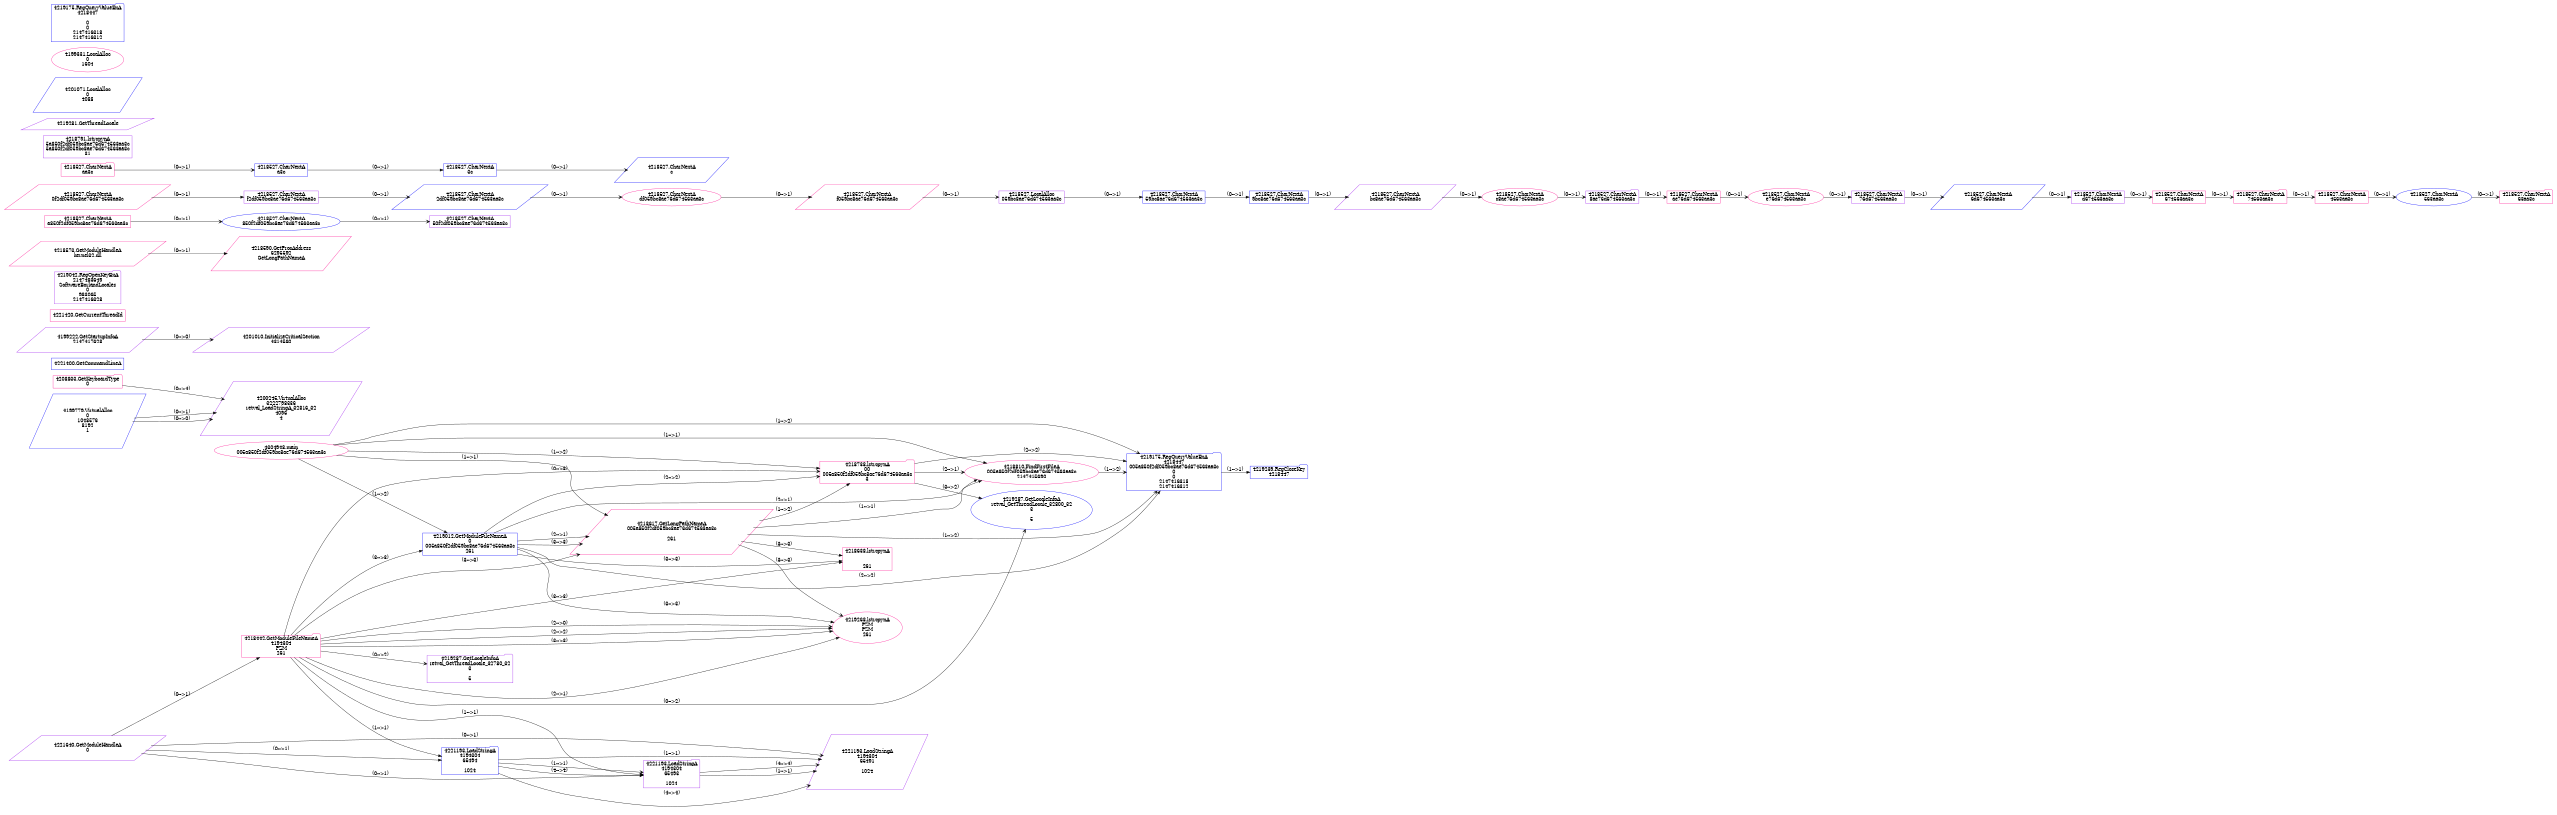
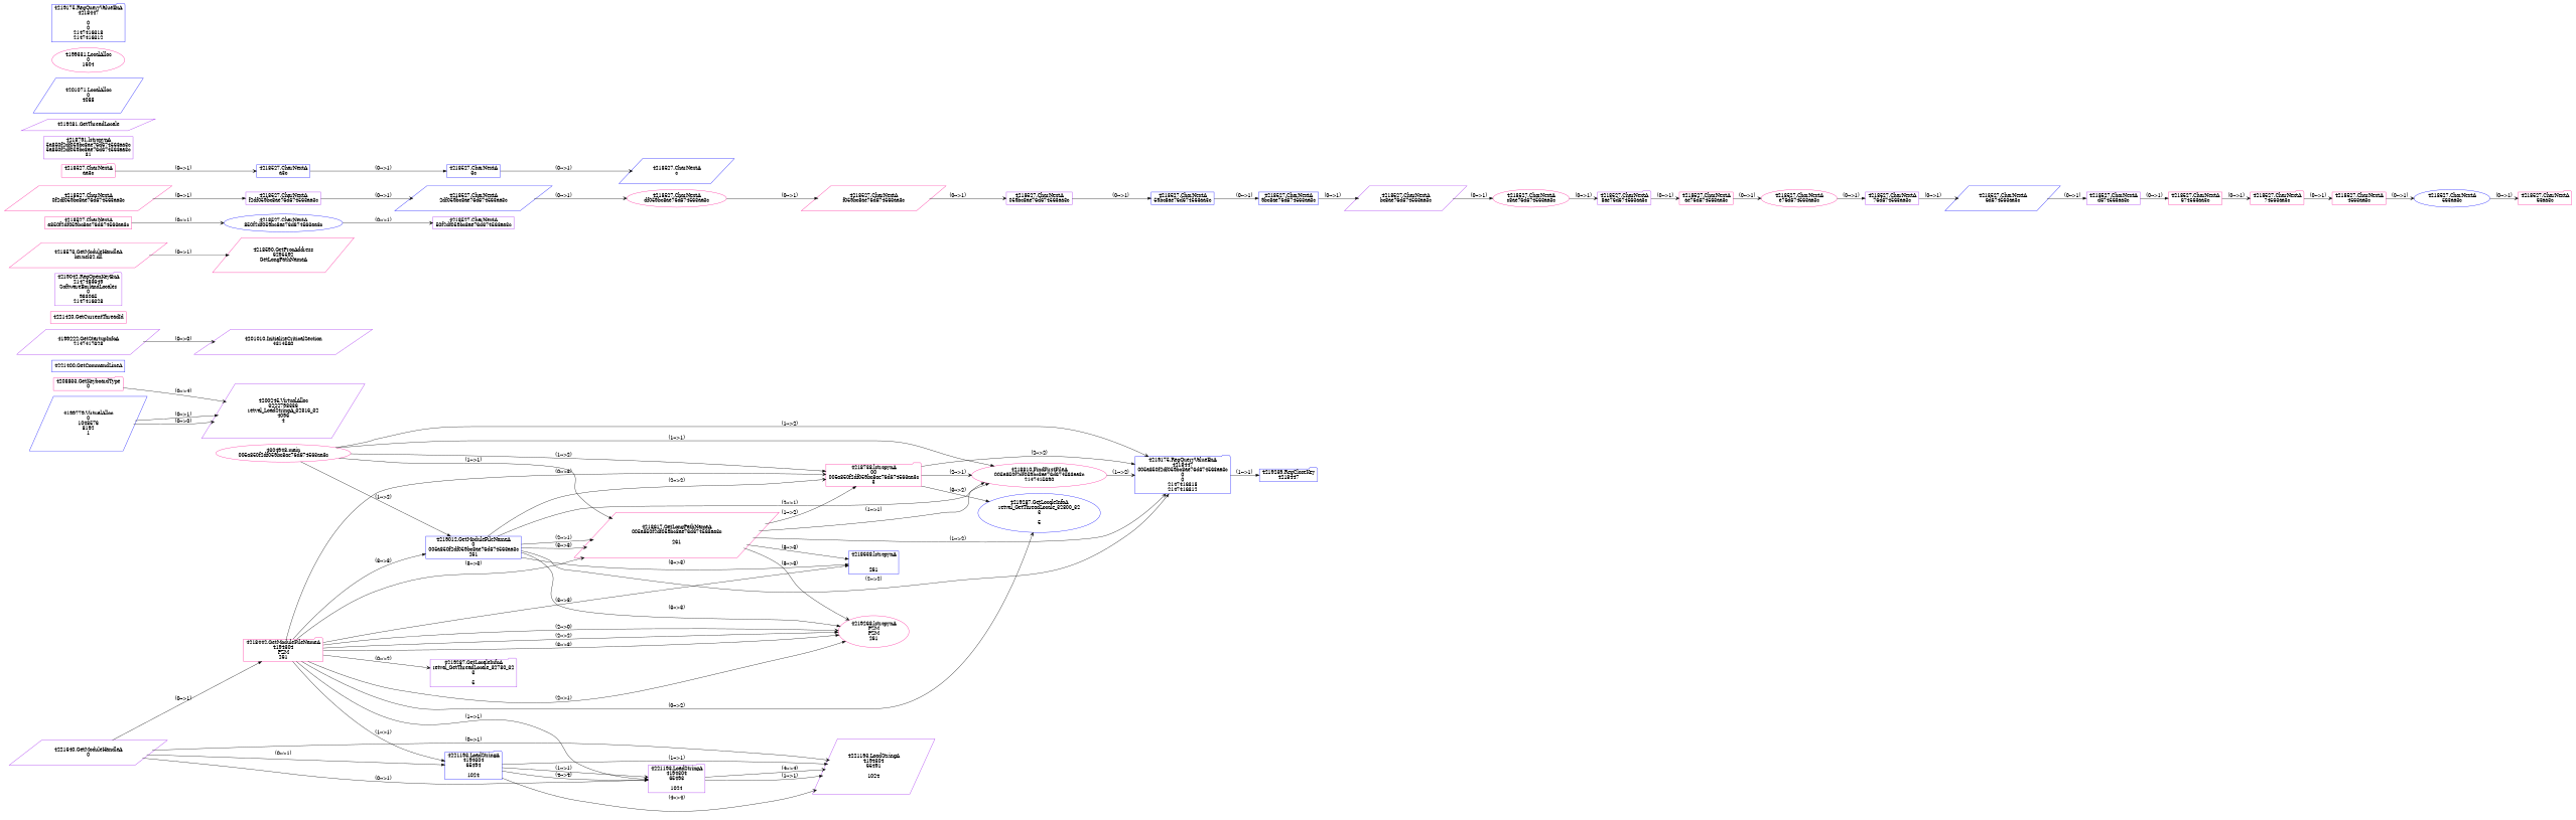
  digraph {
    rankdir=LR
    node [color=deeppink shape=box]
    edge [arrowhead=normal]
    n1 [label="4304948.main\n005a850f2df059bc8ae76d674563aa3c" shape=ellipse]
    n2 [color=blue label="4219012.GetModuleFileNameA\n0\n005a850f2df059bc8ae76d674563aa3c\n261"]
    n3 [label="4218617.GetLongPathNameA\n005a850f2df059bc8ae76d674563aa3c\n\n261" shape=parallelogram]
    n4 [label="4218738.lstrcpynA\n00\n005a850f2df059bc8ae76d674563aa3c\n3" shape=folder]
    n5 [label="4218810.FindFirstFileA\n005a850f2df059bc8ae76d674563aa3c\n2147415690" shape=ellipse]
    n6 [color=blue label="4219175.RegQueryValueExA\n4218447\n005a850f2df059bc8ae76d674563aa3c\n0\n0\n2147416318\n2147416312" shape=folder]
    n7 [label="4219268.lstrcpynA\nPZM\nPZM\n261" shape=ellipse]
-   n8 [label="4218638.lstrcpynA\n\n\n261"]
+   n8 [color=blue label="4218638.lstrcpynA\n\n\n261"]
    n9 [color=blue label="4219287.GetLocaleInfoA\nretval_GetThreadLocale_32800_32\n3\n\n5" shape=ellipse]
    n10 [color=blue label="4219239.RegCloseKey\n4218447" shape=folder]
    n11 [color=purple label="4221640.GetModuleHandleA\n0" shape=parallelogram]
    n12 [label="4218442.GetModuleFileNameA\n4194304\nPZM\n261" shape=folder]
    n13 [color=blue label="4221193.LoadStringA\n4194304\n65494\n\n1024" shape=folder]
    n14 [color=purple label="4221193.LoadStringA\n4194304\n65493\n\n1024" shape=folder]
    n15 [color=purple label="4221193.LoadStringA\n4194304\n65491\n\n1024" shape=parallelogram]
    n16 [color=purple label="4219287.GetLocaleInfoA\nretval_GetThreadLocale_32780_32\n3\n\n5" shape=folder]
    n17 [label="4208833.GetKeyboardType\n0" shape=folder]
    n18 [color=purple label="4200245.VirtualAlloc\n3222798336\nretval_LoadStringA_32816_32\n4096\n4" shape=parallelogram]
    n19 [color=blue label="4221400.GetCommandLineA\n"]
    n20 [color=purple label="4199222.GetStartupInfoA\n2147417628" shape=parallelogram]
    n21 [color=purple label="4201010.InitializeCriticalSection\n4314560" shape=parallelogram]
    n22 [label="4221420.GetCurrentThreadId\n"]
    n23 [color=purple label="4219042.RegOpenKeyExA\n2147483649\nSoftware\Borland\Locales\n0\n983065\n2147416328" shape=folder]
    n24 [label="4218573.GetModuleHandleA\nkernel32.dll" shape=parallelogram]
    n25 [label="4218590.GetProcAddress\n6295592\nGetLongPathNameA" shape=parallelogram]
    n26 [label="4218527.CharNextA\na850f2df059bc8ae76d674563aa3c"]
    n27 [color=blue label="4218527.CharNextA\n850f2df059bc8ae76d674563aa3c" shape=ellipse]
    n28 [color=purple label="4218527.CharNextA\n50f2df059bc8ae76d674563aa3c"]
    n29 [label="4218527.CharNextA\n0f2df059bc8ae76d674563aa3c" shape=parallelogram]
    n30 [color=purple label="4218527.CharNextA\nf2df059bc8ae76d674563aa3c"]
    n31 [color=blue label="4218527.CharNextA\n2df059bc8ae76d674563aa3c" shape=parallelogram]
    n32 [label="4218527.CharNextA\ndf059bc8ae76d674563aa3c" shape=ellipse]
    n33 [label="4218527.CharNextA\nf059bc8ae76d674563aa3c" shape=parallelogram]
-   n34 [color=purple label="4218527.LocalAlloc\n059bc8ae76d674563aa3c"]
+   n34 [color=purple label="4218527.CharNextA\n059bc8ae76d674563aa3c"]
    n35 [color=blue label="4218527.CharNextA\n59bc8ae76d674563aa3c"]
    n36 [color=blue label="4218527.CharNextA\n9bc8ae76d674563aa3c"]
    n37 [color=purple label="4218527.CharNextA\nbc8ae76d674563aa3c" shape=parallelogram]
    n38 [label="4218527.CharNextA\nc8ae76d674563aa3c" shape=ellipse]
    n39 [color=purple label="4218527.CharNextA\n8ae76d674563aa3c" shape=folder]
    n40 [label="4218527.CharNextA\nae76d674563aa3c"]
    n41 [label="4218527.CharNextA\ne76d674563aa3c" shape=ellipse]
    n42 [color=purple label="4218527.CharNextA\n76d674563aa3c"]
    n43 [color=blue label="4218527.CharNextA\n6d674563aa3c" shape=parallelogram]
    n44 [color=purple label="4218527.CharNextA\nd674563aa3c"]
    n45 [label="4218527.CharNextA\n674563aa3c"]
    n46 [label="4218527.CharNextA\n74563aa3c" shape=folder]
    n47 [label="4218527.CharNextA\n4563aa3c"]
    n48 [color=blue label="4218527.CharNextA\n563aa3c" shape=ellipse]
    n49 [label="4218527.CharNextA\n63aa3c" shape=folder]
    n50 [label="4218527.CharNextA\naa3c" shape=folder]
    n51 [color=blue label="4218527.CharNextA\na3c"]
    n52 [color=blue label="4218527.CharNextA\n3c"]
    n53 [color=blue label="4218527.CharNextA\nc" shape=parallelogram]
    n54 [color=purple label="4218791.lstrcpynA\n5a850f2df059bc8ae76d674563aa3c\n5a850f2df059bc8ae76d674563aa3c\n31"]
    n55 [color=purple label="4219281.GetThreadLocale\n" shape=parallelogram]
    n56 [color=blue label="4201071.LocalAlloc\n0\n4088" shape=parallelogram]
    n57 [color=blue label="4199779.VirtualAlloc\n0\n1048576\n8192\n1" shape=parallelogram]
    n58 [label="4199331.LocalAlloc\n0\n1604" shape=ellipse]
    n59 [color=blue label="4219175.RegQueryValueExA\n4218447\n\n0\n0\n2147416318\n2147416312" shape=folder]
    n1 -> n2 [label="(1-->2)"]
    n1 -> n3 [label="(1-->1)"]
    n1 -> n4 [label="(1-->2)"]
    n1 -> n5 [label="(1-->1)"]
    n1 -> n6 [arrowhead=vee label="(1-->2)"]
    n2 -> n3 [label="(2-->1)"]
    n2 -> n3 [arrowhead=vee label="(3-->3)"]
    n2 -> n4 [arrowhead=vee label="(2-->2)"]
    n2 -> n5 [label="(2-->1)"]
    n2 -> n6 [label="(2-->2)"]
    n2 -> n7 [label="(3-->3)"]
    n2 -> n8 [label="(3-->3)"]
    n3 -> n4 [label="(1-->2)"]
    n3 -> n5 [label="(1-->1)"]
    n3 -> n6 [arrowhead=vee label="(1-->2)"]
    n3 -> n7 [arrowhead=vee label="(3-->3)"]
    n3 -> n8 [label="(3-->3)"]
    n4 -> n5 [arrowhead=vee label="(2-->1)"]
    n4 -> n6 [label="(2-->2)"]
    n4 -> n9 [label="(3-->2)"]
    n5 -> n6 [arrowhead=vee label="(1-->2)"]
    n6 -> n10 [label="(1-->1)"]
    n11 -> n12 [label="(0-->1)"]
    n11 -> n13 [label="(0-->1)"]
    n11 -> n14 [label="(0-->1)"]
    n11 -> n15 [arrowhead=vee label="(0-->1)"]
    n12 -> n2 [label="(3-->3)"]
    n12 -> n3 [arrowhead=vee label="(3-->3)"]
    n12 -> n4 [arrowhead=vee label="(0-->3)"]
    n12 -> n7 [label="(2-->1)"]
    n12 -> n7 [label="(2-->2)"]
    n12 -> n7 [label="(3-->3)"]
    n12 -> n7 [arrowhead=vee label="(2-->0)"]
    n12 -> n8 [label="(3-->3)"]
    n12 -> n9 [arrowhead=vee label="(0-->2)"]
    n12 -> n13 [label="(1-->1)"]
    n12 -> n14 [arrowhead=vee label="(1-->1)"]
    n12 -> n16 [arrowhead=vee label="(0-->2)"]
    n13 -> n14 [arrowhead=vee label="(1-->1)"]
    n13 -> n14 [arrowhead=vee label="(4-->4)"]
    n13 -> n15 [label="(1-->1)"]
    n13 -> n15 [arrowhead=vee label="(4-->4)"]
    n14 -> n15 [label="(1-->1)"]
    n14 -> n15 [arrowhead=vee label="(4-->4)"]
    n17 -> n18 [arrowhead=vee label="(0-->4)"]
    n20 -> n21 [arrowhead=vee label="(0-->0)"]
    n24 -> n25 [label="(0-->1)"]
    n26 -> n27 [arrowhead=vee label="(0-->1)"]
    n27 -> n28 [arrowhead=vee label="(0-->1)"]
    n29 -> n30 [label="(0-->1)"]
    n30 -> n31 [arrowhead=vee label="(0-->1)"]
    n31 -> n32 [arrowhead=vee label="(0-->1)"]
    n32 -> n33 [label="(0-->1)"]
    n33 -> n34 [arrowhead=vee label="(0-->1)"]
    n34 -> n35 [label="(0-->1)"]
    n35 -> n36 [label="(0-->1)"]
    n36 -> n37 [label="(0-->1)"]
    n37 -> n38 [label="(0-->1)"]
    n38 -> n39 [arrowhead=vee label="(0-->1)"]
    n39 -> n40 [arrowhead=vee label="(0-->1)"]
    n40 -> n41 [arrowhead=vee label="(0-->1)"]
    n41 -> n42 [label="(0-->1)"]
    n42 -> n43 [arrowhead=vee label="(0-->1)"]
    n43 -> n44 [label="(0-->1)"]
-   n44 -> n45 [arrowhead=vee label="(0-->1)"]
+   n44 -> n45 [label="(0-->1)"]
    n45 -> n46 [arrowhead=vee label="(0-->1)"]
    n46 -> n47 [arrowhead=vee label="(0-->1)"]
    n47 -> n48 [arrowhead=vee label="(0-->1)"]
    n48 -> n49 [arrowhead=vee label="(0-->1)"]
    n50 -> n51 [arrowhead=vee label="(0-->1)"]
    n51 -> n52 [label="(0-->1)"]
    n52 -> n53 [arrowhead=vee label="(0-->1)"]
    n57 -> n18 [label="(0-->1)"]
    n57 -> n18 [arrowhead=vee label="(0-->0)"]
  }
